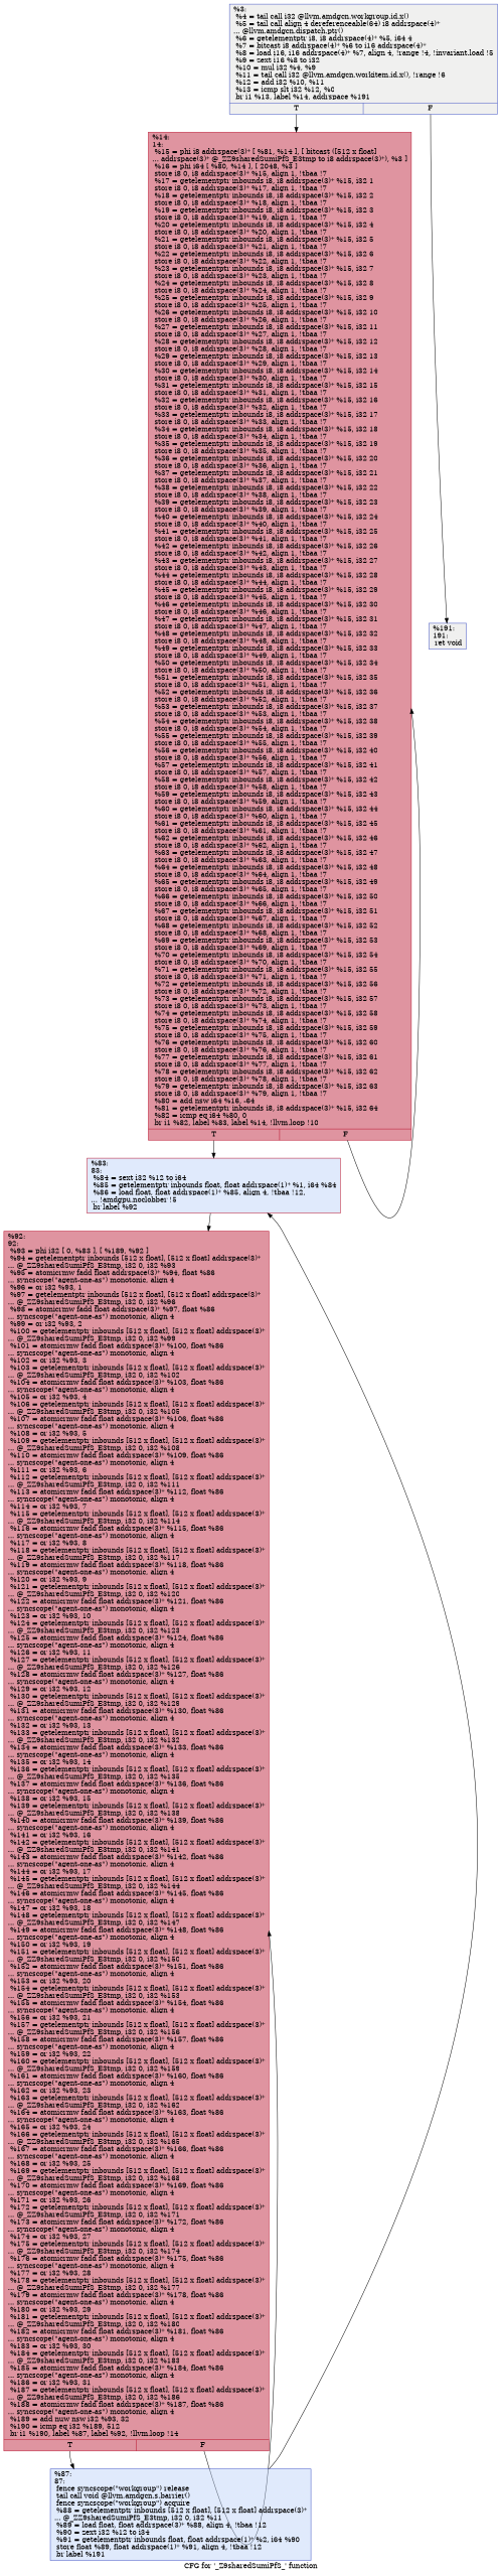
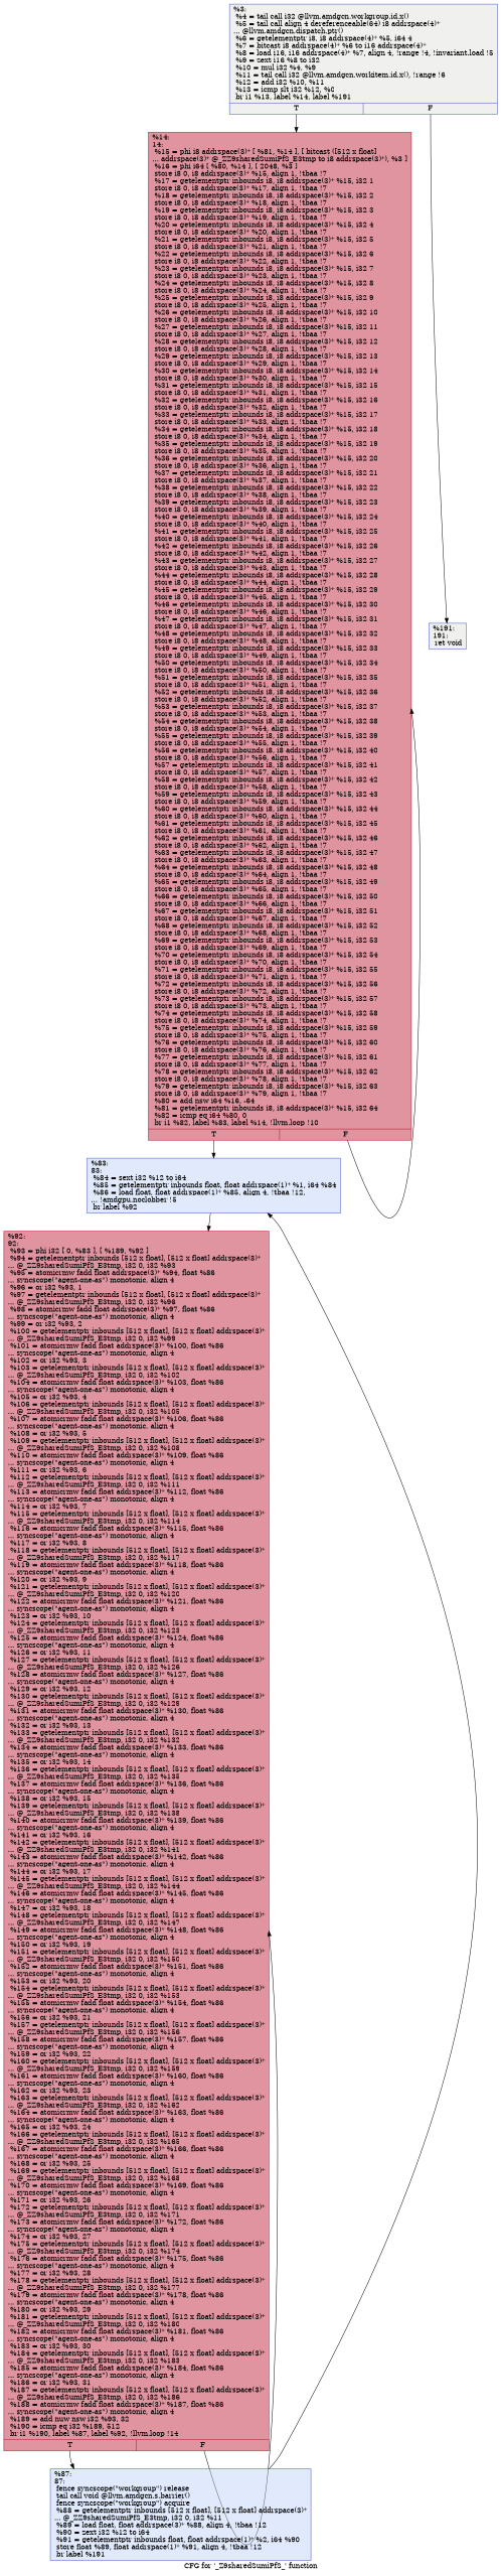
  digraph {
    label="CFG for '_Z9sharedSumiPfS_' function"
    node [color="#3d50c3ff" fillcolor="#dedcdb70" shape=record style=filled]
    edge [tailport=s0]
-   n1 [label="{%3:\l  %4 = tail call i32 @llvm.amdgcn.workgroup.id.x()\l  %5 = tail call align 4 dereferenceable(64) i8 addrspace(4)*\l... @llvm.amdgcn.dispatch.ptr()\l  %6 = getelementptr i8, i8 addrspace(4)* %5, i64 4\l  %7 = bitcast i8 addrspace(4)* %6 to i16 addrspace(4)*\l  %8 = load i16, i16 addrspace(4)* %7, align 4, !range !4, !invariant.load !5\l  %9 = zext i16 %8 to i32\l  %10 = mul i32 %4, %9\l  %11 = tail call i32 @llvm.amdgcn.workitem.id.x(), !range !6\l  %12 = add i32 %10, %11\l  %13 = icmp slt i32 %12, %0\l  br i1 %13, label %14, addrspace %191\l|{<s0>T|<s1>F}}"]
+   n1 [label="{%3:\l  %4 = tail call i32 @llvm.amdgcn.workgroup.id.x()\l  %5 = tail call align 4 dereferenceable(64) i8 addrspace(4)*\l... @llvm.amdgcn.dispatch.ptr()\l  %6 = getelementptr i8, i8 addrspace(4)* %5, i64 4\l  %7 = bitcast i8 addrspace(4)* %6 to i16 addrspace(4)*\l  %8 = load i16, i16 addrspace(4)* %7, align 4, !range !4, !invariant.load !5\l  %9 = zext i16 %8 to i32\l  %10 = mul i32 %4, %9\l  %11 = tail call i32 @llvm.amdgcn.workitem.id.x(), !range !6\l  %12 = add i32 %10, %11\l  %13 = icmp slt i32 %12, %0\l  br i1 %13, label %14, label %191\l|{<s0>T|<s1>F}}"]
    n2 [color="#b70d28ff" fillcolor="#b70d2870" label="{%14:\l14:                                               \l  %15 = phi i8 addrspace(3)* [ %81, %14 ], [ bitcast ([512 x float]\l... addrspace(3)* @_ZZ9sharedSumiPfS_E3tmp to i8 addrspace(3)*), %3 ]\l  %16 = phi i64 [ %80, %14 ], [ 2048, %3 ]\l  store i8 0, i8 addrspace(3)* %15, align 1, !tbaa !7\l  %17 = getelementptr inbounds i8, i8 addrspace(3)* %15, i32 1\l  store i8 0, i8 addrspace(3)* %17, align 1, !tbaa !7\l  %18 = getelementptr inbounds i8, i8 addrspace(3)* %15, i32 2\l  store i8 0, i8 addrspace(3)* %18, align 1, !tbaa !7\l  %19 = getelementptr inbounds i8, i8 addrspace(3)* %15, i32 3\l  store i8 0, i8 addrspace(3)* %19, align 1, !tbaa !7\l  %20 = getelementptr inbounds i8, i8 addrspace(3)* %15, i32 4\l  store i8 0, i8 addrspace(3)* %20, align 1, !tbaa !7\l  %21 = getelementptr inbounds i8, i8 addrspace(3)* %15, i32 5\l  store i8 0, i8 addrspace(3)* %21, align 1, !tbaa !7\l  %22 = getelementptr inbounds i8, i8 addrspace(3)* %15, i32 6\l  store i8 0, i8 addrspace(3)* %22, align 1, !tbaa !7\l  %23 = getelementptr inbounds i8, i8 addrspace(3)* %15, i32 7\l  store i8 0, i8 addrspace(3)* %23, align 1, !tbaa !7\l  %24 = getelementptr inbounds i8, i8 addrspace(3)* %15, i32 8\l  store i8 0, i8 addrspace(3)* %24, align 1, !tbaa !7\l  %25 = getelementptr inbounds i8, i8 addrspace(3)* %15, i32 9\l  store i8 0, i8 addrspace(3)* %25, align 1, !tbaa !7\l  %26 = getelementptr inbounds i8, i8 addrspace(3)* %15, i32 10\l  store i8 0, i8 addrspace(3)* %26, align 1, !tbaa !7\l  %27 = getelementptr inbounds i8, i8 addrspace(3)* %15, i32 11\l  store i8 0, i8 addrspace(3)* %27, align 1, !tbaa !7\l  %28 = getelementptr inbounds i8, i8 addrspace(3)* %15, i32 12\l  store i8 0, i8 addrspace(3)* %28, align 1, !tbaa !7\l  %29 = getelementptr inbounds i8, i8 addrspace(3)* %15, i32 13\l  store i8 0, i8 addrspace(3)* %29, align 1, !tbaa !7\l  %30 = getelementptr inbounds i8, i8 addrspace(3)* %15, i32 14\l  store i8 0, i8 addrspace(3)* %30, align 1, !tbaa !7\l  %31 = getelementptr inbounds i8, i8 addrspace(3)* %15, i32 15\l  store i8 0, i8 addrspace(3)* %31, align 1, !tbaa !7\l  %32 = getelementptr inbounds i8, i8 addrspace(3)* %15, i32 16\l  store i8 0, i8 addrspace(3)* %32, align 1, !tbaa !7\l  %33 = getelementptr inbounds i8, i8 addrspace(3)* %15, i32 17\l  store i8 0, i8 addrspace(3)* %33, align 1, !tbaa !7\l  %34 = getelementptr inbounds i8, i8 addrspace(3)* %15, i32 18\l  store i8 0, i8 addrspace(3)* %34, align 1, !tbaa !7\l  %35 = getelementptr inbounds i8, i8 addrspace(3)* %15, i32 19\l  store i8 0, i8 addrspace(3)* %35, align 1, !tbaa !7\l  %36 = getelementptr inbounds i8, i8 addrspace(3)* %15, i32 20\l  store i8 0, i8 addrspace(3)* %36, align 1, !tbaa !7\l  %37 = getelementptr inbounds i8, i8 addrspace(3)* %15, i32 21\l  store i8 0, i8 addrspace(3)* %37, align 1, !tbaa !7\l  %38 = getelementptr inbounds i8, i8 addrspace(3)* %15, i32 22\l  store i8 0, i8 addrspace(3)* %38, align 1, !tbaa !7\l  %39 = getelementptr inbounds i8, i8 addrspace(3)* %15, i32 23\l  store i8 0, i8 addrspace(3)* %39, align 1, !tbaa !7\l  %40 = getelementptr inbounds i8, i8 addrspace(3)* %15, i32 24\l  store i8 0, i8 addrspace(3)* %40, align 1, !tbaa !7\l  %41 = getelementptr inbounds i8, i8 addrspace(3)* %15, i32 25\l  store i8 0, i8 addrspace(3)* %41, align 1, !tbaa !7\l  %42 = getelementptr inbounds i8, i8 addrspace(3)* %15, i32 26\l  store i8 0, i8 addrspace(3)* %42, align 1, !tbaa !7\l  %43 = getelementptr inbounds i8, i8 addrspace(3)* %15, i32 27\l  store i8 0, i8 addrspace(3)* %43, align 1, !tbaa !7\l  %44 = getelementptr inbounds i8, i8 addrspace(3)* %15, i32 28\l  store i8 0, i8 addrspace(3)* %44, align 1, !tbaa !7\l  %45 = getelementptr inbounds i8, i8 addrspace(3)* %15, i32 29\l  store i8 0, i8 addrspace(3)* %45, align 1, !tbaa !7\l  %46 = getelementptr inbounds i8, i8 addrspace(3)* %15, i32 30\l  store i8 0, i8 addrspace(3)* %46, align 1, !tbaa !7\l  %47 = getelementptr inbounds i8, i8 addrspace(3)* %15, i32 31\l  store i8 0, i8 addrspace(3)* %47, align 1, !tbaa !7\l  %48 = getelementptr inbounds i8, i8 addrspace(3)* %15, i32 32\l  store i8 0, i8 addrspace(3)* %48, align 1, !tbaa !7\l  %49 = getelementptr inbounds i8, i8 addrspace(3)* %15, i32 33\l  store i8 0, i8 addrspace(3)* %49, align 1, !tbaa !7\l  %50 = getelementptr inbounds i8, i8 addrspace(3)* %15, i32 34\l  store i8 0, i8 addrspace(3)* %50, align 1, !tbaa !7\l  %51 = getelementptr inbounds i8, i8 addrspace(3)* %15, i32 35\l  store i8 0, i8 addrspace(3)* %51, align 1, !tbaa !7\l  %52 = getelementptr inbounds i8, i8 addrspace(3)* %15, i32 36\l  store i8 0, i8 addrspace(3)* %52, align 1, !tbaa !7\l  %53 = getelementptr inbounds i8, i8 addrspace(3)* %15, i32 37\l  store i8 0, i8 addrspace(3)* %53, align 1, !tbaa !7\l  %54 = getelementptr inbounds i8, i8 addrspace(3)* %15, i32 38\l  store i8 0, i8 addrspace(3)* %54, align 1, !tbaa !7\l  %55 = getelementptr inbounds i8, i8 addrspace(3)* %15, i32 39\l  store i8 0, i8 addrspace(3)* %55, align 1, !tbaa !7\l  %56 = getelementptr inbounds i8, i8 addrspace(3)* %15, i32 40\l  store i8 0, i8 addrspace(3)* %56, align 1, !tbaa !7\l  %57 = getelementptr inbounds i8, i8 addrspace(3)* %15, i32 41\l  store i8 0, i8 addrspace(3)* %57, align 1, !tbaa !7\l  %58 = getelementptr inbounds i8, i8 addrspace(3)* %15, i32 42\l  store i8 0, i8 addrspace(3)* %58, align 1, !tbaa !7\l  %59 = getelementptr inbounds i8, i8 addrspace(3)* %15, i32 43\l  store i8 0, i8 addrspace(3)* %59, align 1, !tbaa !7\l  %60 = getelementptr inbounds i8, i8 addrspace(3)* %15, i32 44\l  store i8 0, i8 addrspace(3)* %60, align 1, !tbaa !7\l  %61 = getelementptr inbounds i8, i8 addrspace(3)* %15, i32 45\l  store i8 0, i8 addrspace(3)* %61, align 1, !tbaa !7\l  %62 = getelementptr inbounds i8, i8 addrspace(3)* %15, i32 46\l  store i8 0, i8 addrspace(3)* %62, align 1, !tbaa !7\l  %63 = getelementptr inbounds i8, i8 addrspace(3)* %15, i32 47\l  store i8 0, i8 addrspace(3)* %63, align 1, !tbaa !7\l  %64 = getelementptr inbounds i8, i8 addrspace(3)* %15, i32 48\l  store i8 0, i8 addrspace(3)* %64, align 1, !tbaa !7\l  %65 = getelementptr inbounds i8, i8 addrspace(3)* %15, i32 49\l  store i8 0, i8 addrspace(3)* %65, align 1, !tbaa !7\l  %66 = getelementptr inbounds i8, i8 addrspace(3)* %15, i32 50\l  store i8 0, i8 addrspace(3)* %66, align 1, !tbaa !7\l  %67 = getelementptr inbounds i8, i8 addrspace(3)* %15, i32 51\l  store i8 0, i8 addrspace(3)* %67, align 1, !tbaa !7\l  %68 = getelementptr inbounds i8, i8 addrspace(3)* %15, i32 52\l  store i8 0, i8 addrspace(3)* %68, align 1, !tbaa !7\l  %69 = getelementptr inbounds i8, i8 addrspace(3)* %15, i32 53\l  store i8 0, i8 addrspace(3)* %69, align 1, !tbaa !7\l  %70 = getelementptr inbounds i8, i8 addrspace(3)* %15, i32 54\l  store i8 0, i8 addrspace(3)* %70, align 1, !tbaa !7\l  %71 = getelementptr inbounds i8, i8 addrspace(3)* %15, i32 55\l  store i8 0, i8 addrspace(3)* %71, align 1, !tbaa !7\l  %72 = getelementptr inbounds i8, i8 addrspace(3)* %15, i32 56\l  store i8 0, i8 addrspace(3)* %72, align 1, !tbaa !7\l  %73 = getelementptr inbounds i8, i8 addrspace(3)* %15, i32 57\l  store i8 0, i8 addrspace(3)* %73, align 1, !tbaa !7\l  %74 = getelementptr inbounds i8, i8 addrspace(3)* %15, i32 58\l  store i8 0, i8 addrspace(3)* %74, align 1, !tbaa !7\l  %75 = getelementptr inbounds i8, i8 addrspace(3)* %15, i32 59\l  store i8 0, i8 addrspace(3)* %75, align 1, !tbaa !7\l  %76 = getelementptr inbounds i8, i8 addrspace(3)* %15, i32 60\l  store i8 0, i8 addrspace(3)* %76, align 1, !tbaa !7\l  %77 = getelementptr inbounds i8, i8 addrspace(3)* %15, i32 61\l  store i8 0, i8 addrspace(3)* %77, align 1, !tbaa !7\l  %78 = getelementptr inbounds i8, i8 addrspace(3)* %15, i32 62\l  store i8 0, i8 addrspace(3)* %78, align 1, !tbaa !7\l  %79 = getelementptr inbounds i8, i8 addrspace(3)* %15, i32 63\l  store i8 0, i8 addrspace(3)* %79, align 1, !tbaa !7\l  %80 = add nsw i64 %16, -64\l  %81 = getelementptr inbounds i8, i8 addrspace(3)* %15, i32 64\l  %82 = icmp eq i64 %80, 0\l  br i1 %82, label %83, label %14, !llvm.loop !10\l|{<s0>T|<s1>F}}"]
    n3 [label="{%191:\l191:                                              \l  ret void\l}"]
-   n4 [color="#b70d28ff" fillcolor="#b9d0f970" label="{%83:\l83:                                               \l  %84 = sext i32 %12 to i64\l  %85 = getelementptr inbounds float, float addrspace(1)* %1, i64 %84\l  %86 = load float, float addrspace(1)* %85, align 4, !tbaa !12,\l... !amdgpu.noclobber !5\l  br label %92\l}"]
+   n4 [fillcolor="#b9d0f970" label="{%83:\l83:                                               \l  %84 = sext i32 %12 to i64\l  %85 = getelementptr inbounds float, float addrspace(1)* %1, i64 %84\l  %86 = load float, float addrspace(1)* %85, align 4, !tbaa !12,\l... !amdgpu.noclobber !5\l  br label %92\l}"]
    n5 [color="#b70d28ff" fillcolor="#b70d2870" label="{%92:\l92:                                               \l  %93 = phi i32 [ 0, %83 ], [ %189, %92 ]\l  %94 = getelementptr inbounds [512 x float], [512 x float] addrspace(3)*\l... @_ZZ9sharedSumiPfS_E3tmp, i32 0, i32 %93\l  %95 = atomicrmw fadd float addrspace(3)* %94, float %86\l... syncscope(\"agent-one-as\") monotonic, align 4\l  %96 = or i32 %93, 1\l  %97 = getelementptr inbounds [512 x float], [512 x float] addrspace(3)*\l... @_ZZ9sharedSumiPfS_E3tmp, i32 0, i32 %96\l  %98 = atomicrmw fadd float addrspace(3)* %97, float %86\l... syncscope(\"agent-one-as\") monotonic, align 4\l  %99 = or i32 %93, 2\l  %100 = getelementptr inbounds [512 x float], [512 x float] addrspace(3)*\l... @_ZZ9sharedSumiPfS_E3tmp, i32 0, i32 %99\l  %101 = atomicrmw fadd float addrspace(3)* %100, float %86\l... syncscope(\"agent-one-as\") monotonic, align 4\l  %102 = or i32 %93, 3\l  %103 = getelementptr inbounds [512 x float], [512 x float] addrspace(3)*\l... @_ZZ9sharedSumiPfS_E3tmp, i32 0, i32 %102\l  %104 = atomicrmw fadd float addrspace(3)* %103, float %86\l... syncscope(\"agent-one-as\") monotonic, align 4\l  %105 = or i32 %93, 4\l  %106 = getelementptr inbounds [512 x float], [512 x float] addrspace(3)*\l... @_ZZ9sharedSumiPfS_E3tmp, i32 0, i32 %105\l  %107 = atomicrmw fadd float addrspace(3)* %106, float %86\l... syncscope(\"agent-one-as\") monotonic, align 4\l  %108 = or i32 %93, 5\l  %109 = getelementptr inbounds [512 x float], [512 x float] addrspace(3)*\l... @_ZZ9sharedSumiPfS_E3tmp, i32 0, i32 %108\l  %110 = atomicrmw fadd float addrspace(3)* %109, float %86\l... syncscope(\"agent-one-as\") monotonic, align 4\l  %111 = or i32 %93, 6\l  %112 = getelementptr inbounds [512 x float], [512 x float] addrspace(3)*\l... @_ZZ9sharedSumiPfS_E3tmp, i32 0, i32 %111\l  %113 = atomicrmw fadd float addrspace(3)* %112, float %86\l... syncscope(\"agent-one-as\") monotonic, align 4\l  %114 = or i32 %93, 7\l  %115 = getelementptr inbounds [512 x float], [512 x float] addrspace(3)*\l... @_ZZ9sharedSumiPfS_E3tmp, i32 0, i32 %114\l  %116 = atomicrmw fadd float addrspace(3)* %115, float %86\l... syncscope(\"agent-one-as\") monotonic, align 4\l  %117 = or i32 %93, 8\l  %118 = getelementptr inbounds [512 x float], [512 x float] addrspace(3)*\l... @_ZZ9sharedSumiPfS_E3tmp, i32 0, i32 %117\l  %119 = atomicrmw fadd float addrspace(3)* %118, float %86\l... syncscope(\"agent-one-as\") monotonic, align 4\l  %120 = or i32 %93, 9\l  %121 = getelementptr inbounds [512 x float], [512 x float] addrspace(3)*\l... @_ZZ9sharedSumiPfS_E3tmp, i32 0, i32 %120\l  %122 = atomicrmw fadd float addrspace(3)* %121, float %86\l... syncscope(\"agent-one-as\") monotonic, align 4\l  %123 = or i32 %93, 10\l  %124 = getelementptr inbounds [512 x float], [512 x float] addrspace(3)*\l... @_ZZ9sharedSumiPfS_E3tmp, i32 0, i32 %123\l  %125 = atomicrmw fadd float addrspace(3)* %124, float %86\l... syncscope(\"agent-one-as\") monotonic, align 4\l  %126 = or i32 %93, 11\l  %127 = getelementptr inbounds [512 x float], [512 x float] addrspace(3)*\l... @_ZZ9sharedSumiPfS_E3tmp, i32 0, i32 %126\l  %128 = atomicrmw fadd float addrspace(3)* %127, float %86\l... syncscope(\"agent-one-as\") monotonic, align 4\l  %129 = or i32 %93, 12\l  %130 = getelementptr inbounds [512 x float], [512 x float] addrspace(3)*\l... @_ZZ9sharedSumiPfS_E3tmp, i32 0, i32 %129\l  %131 = atomicrmw fadd float addrspace(3)* %130, float %86\l... syncscope(\"agent-one-as\") monotonic, align 4\l  %132 = or i32 %93, 13\l  %133 = getelementptr inbounds [512 x float], [512 x float] addrspace(3)*\l... @_ZZ9sharedSumiPfS_E3tmp, i32 0, i32 %132\l  %134 = atomicrmw fadd float addrspace(3)* %133, float %86\l... syncscope(\"agent-one-as\") monotonic, align 4\l  %135 = or i32 %93, 14\l  %136 = getelementptr inbounds [512 x float], [512 x float] addrspace(3)*\l... @_ZZ9sharedSumiPfS_E3tmp, i32 0, i32 %135\l  %137 = atomicrmw fadd float addrspace(3)* %136, float %86\l... syncscope(\"agent-one-as\") monotonic, align 4\l  %138 = or i32 %93, 15\l  %139 = getelementptr inbounds [512 x float], [512 x float] addrspace(3)*\l... @_ZZ9sharedSumiPfS_E3tmp, i32 0, i32 %138\l  %140 = atomicrmw fadd float addrspace(3)* %139, float %86\l... syncscope(\"agent-one-as\") monotonic, align 4\l  %141 = or i32 %93, 16\l  %142 = getelementptr inbounds [512 x float], [512 x float] addrspace(3)*\l... @_ZZ9sharedSumiPfS_E3tmp, i32 0, i32 %141\l  %143 = atomicrmw fadd float addrspace(3)* %142, float %86\l... syncscope(\"agent-one-as\") monotonic, align 4\l  %144 = or i32 %93, 17\l  %145 = getelementptr inbounds [512 x float], [512 x float] addrspace(3)*\l... @_ZZ9sharedSumiPfS_E3tmp, i32 0, i32 %144\l  %146 = atomicrmw fadd float addrspace(3)* %145, float %86\l... syncscope(\"agent-one-as\") monotonic, align 4\l  %147 = or i32 %93, 18\l  %148 = getelementptr inbounds [512 x float], [512 x float] addrspace(3)*\l... @_ZZ9sharedSumiPfS_E3tmp, i32 0, i32 %147\l  %149 = atomicrmw fadd float addrspace(3)* %148, float %86\l... syncscope(\"agent-one-as\") monotonic, align 4\l  %150 = or i32 %93, 19\l  %151 = getelementptr inbounds [512 x float], [512 x float] addrspace(3)*\l... @_ZZ9sharedSumiPfS_E3tmp, i32 0, i32 %150\l  %152 = atomicrmw fadd float addrspace(3)* %151, float %86\l... syncscope(\"agent-one-as\") monotonic, align 4\l  %153 = or i32 %93, 20\l  %154 = getelementptr inbounds [512 x float], [512 x float] addrspace(3)*\l... @_ZZ9sharedSumiPfS_E3tmp, i32 0, i32 %153\l  %155 = atomicrmw fadd float addrspace(3)* %154, float %86\l... syncscope(\"agent-one-as\") monotonic, align 4\l  %156 = or i32 %93, 21\l  %157 = getelementptr inbounds [512 x float], [512 x float] addrspace(3)*\l... @_ZZ9sharedSumiPfS_E3tmp, i32 0, i32 %156\l  %158 = atomicrmw fadd float addrspace(3)* %157, float %86\l... syncscope(\"agent-one-as\") monotonic, align 4\l  %159 = or i32 %93, 22\l  %160 = getelementptr inbounds [512 x float], [512 x float] addrspace(3)*\l... @_ZZ9sharedSumiPfS_E3tmp, i32 0, i32 %159\l  %161 = atomicrmw fadd float addrspace(3)* %160, float %86\l... syncscope(\"agent-one-as\") monotonic, align 4\l  %162 = or i32 %93, 23\l  %163 = getelementptr inbounds [512 x float], [512 x float] addrspace(3)*\l... @_ZZ9sharedSumiPfS_E3tmp, i32 0, i32 %162\l  %164 = atomicrmw fadd float addrspace(3)* %163, float %86\l... syncscope(\"agent-one-as\") monotonic, align 4\l  %165 = or i32 %93, 24\l  %166 = getelementptr inbounds [512 x float], [512 x float] addrspace(3)*\l... @_ZZ9sharedSumiPfS_E3tmp, i32 0, i32 %165\l  %167 = atomicrmw fadd float addrspace(3)* %166, float %86\l... syncscope(\"agent-one-as\") monotonic, align 4\l  %168 = or i32 %93, 25\l  %169 = getelementptr inbounds [512 x float], [512 x float] addrspace(3)*\l... @_ZZ9sharedSumiPfS_E3tmp, i32 0, i32 %168\l  %170 = atomicrmw fadd float addrspace(3)* %169, float %86\l... syncscope(\"agent-one-as\") monotonic, align 4\l  %171 = or i32 %93, 26\l  %172 = getelementptr inbounds [512 x float], [512 x float] addrspace(3)*\l... @_ZZ9sharedSumiPfS_E3tmp, i32 0, i32 %171\l  %173 = atomicrmw fadd float addrspace(3)* %172, float %86\l... syncscope(\"agent-one-as\") monotonic, align 4\l  %174 = or i32 %93, 27\l  %175 = getelementptr inbounds [512 x float], [512 x float] addrspace(3)*\l... @_ZZ9sharedSumiPfS_E3tmp, i32 0, i32 %174\l  %176 = atomicrmw fadd float addrspace(3)* %175, float %86\l... syncscope(\"agent-one-as\") monotonic, align 4\l  %177 = or i32 %93, 28\l  %178 = getelementptr inbounds [512 x float], [512 x float] addrspace(3)*\l... @_ZZ9sharedSumiPfS_E3tmp, i32 0, i32 %177\l  %179 = atomicrmw fadd float addrspace(3)* %178, float %86\l... syncscope(\"agent-one-as\") monotonic, align 4\l  %180 = or i32 %93, 29\l  %181 = getelementptr inbounds [512 x float], [512 x float] addrspace(3)*\l... @_ZZ9sharedSumiPfS_E3tmp, i32 0, i32 %180\l  %182 = atomicrmw fadd float addrspace(3)* %181, float %86\l... syncscope(\"agent-one-as\") monotonic, align 4\l  %183 = or i32 %93, 30\l  %184 = getelementptr inbounds [512 x float], [512 x float] addrspace(3)*\l... @_ZZ9sharedSumiPfS_E3tmp, i32 0, i32 %183\l  %185 = atomicrmw fadd float addrspace(3)* %184, float %86\l... syncscope(\"agent-one-as\") monotonic, align 4\l  %186 = or i32 %93, 31\l  %187 = getelementptr inbounds [512 x float], [512 x float] addrspace(3)*\l... @_ZZ9sharedSumiPfS_E3tmp, i32 0, i32 %186\l  %188 = atomicrmw fadd float addrspace(3)* %187, float %86\l... syncscope(\"agent-one-as\") monotonic, align 4\l  %189 = add nuw nsw i32 %93, 32\l  %190 = icmp eq i32 %189, 512\l  br i1 %190, label %87, label %92, !llvm.loop !14\l|{<s0>T|<s1>F}}"]
-   n6 [fillcolor="#b9d0f970" label="{%87:\l87:                                               \l  fence syncscope(\"workgroup\") release\l  tail call void @llvm.amdgcn.s.barrier()\l  fence syncscope(\"workgroup\") acquire\l  %88 = getelementptr inbounds [512 x float], [512 x float] addrspace(3)*\l... @_ZZ9sharedSumiPfS_E3tmp, i32 0, i32 %11\l  %89 = load float, float addrspace(3)* %88, align 4, !tbaa !12\l  %90 = zext i32 %12 to i34\l  %91 = getelementptr inbounds float, float addrspace(1)* %2, i64 %90\l  store float %89, float addrspace(1)* %91, align 4, !tbaa !12\l  br label %191\l}"]
+   n6 [fillcolor="#b9d0f970" label="{%87:\l87:                                               \l  fence syncscope(\"workgroup\") release\l  tail call void @llvm.amdgcn.s.barrier()\l  fence syncscope(\"workgroup\") acquire\l  %88 = getelementptr inbounds [512 x float], [512 x float] addrspace(3)*\l... @_ZZ9sharedSumiPfS_E3tmp, i32 0, i32 %11\l  %89 = load float, float addrspace(3)* %88, align 4, !tbaa !12\l  %90 = zext i32 %12 to i64\l  %91 = getelementptr inbounds float, float addrspace(1)* %2, i64 %90\l  store float %89, float addrspace(1)* %91, align 4, !tbaa !12\l  br label %191\l}"]
    n1 -> n2
    n1 -> n3 [tailport=s1]
    n2 -> n2 [tailport=s1]
    n2 -> n4
    n4 -> n5
    n5 -> n5 [tailport=s1]
    n5 -> n6
    n6 -> n4
  }
